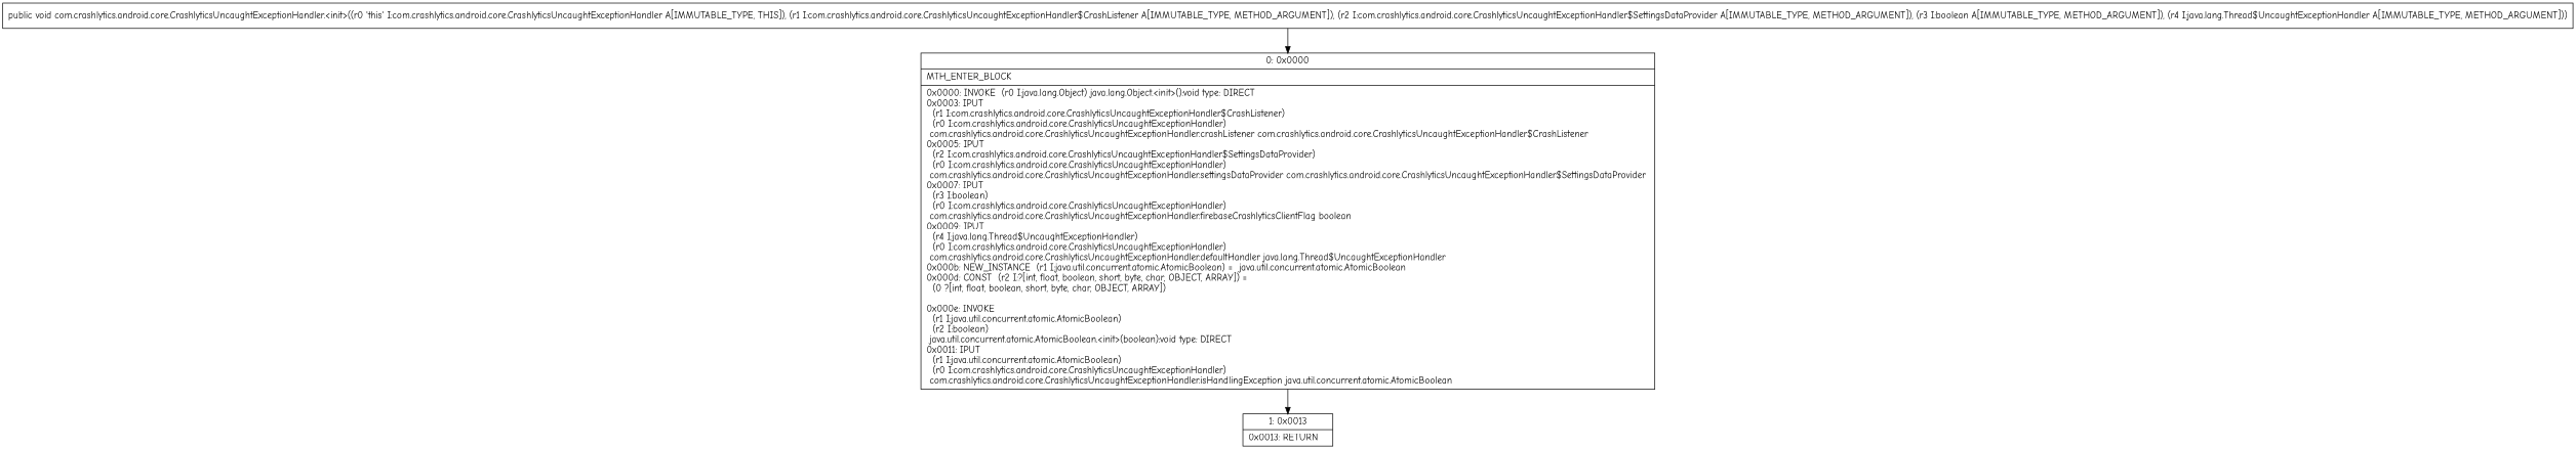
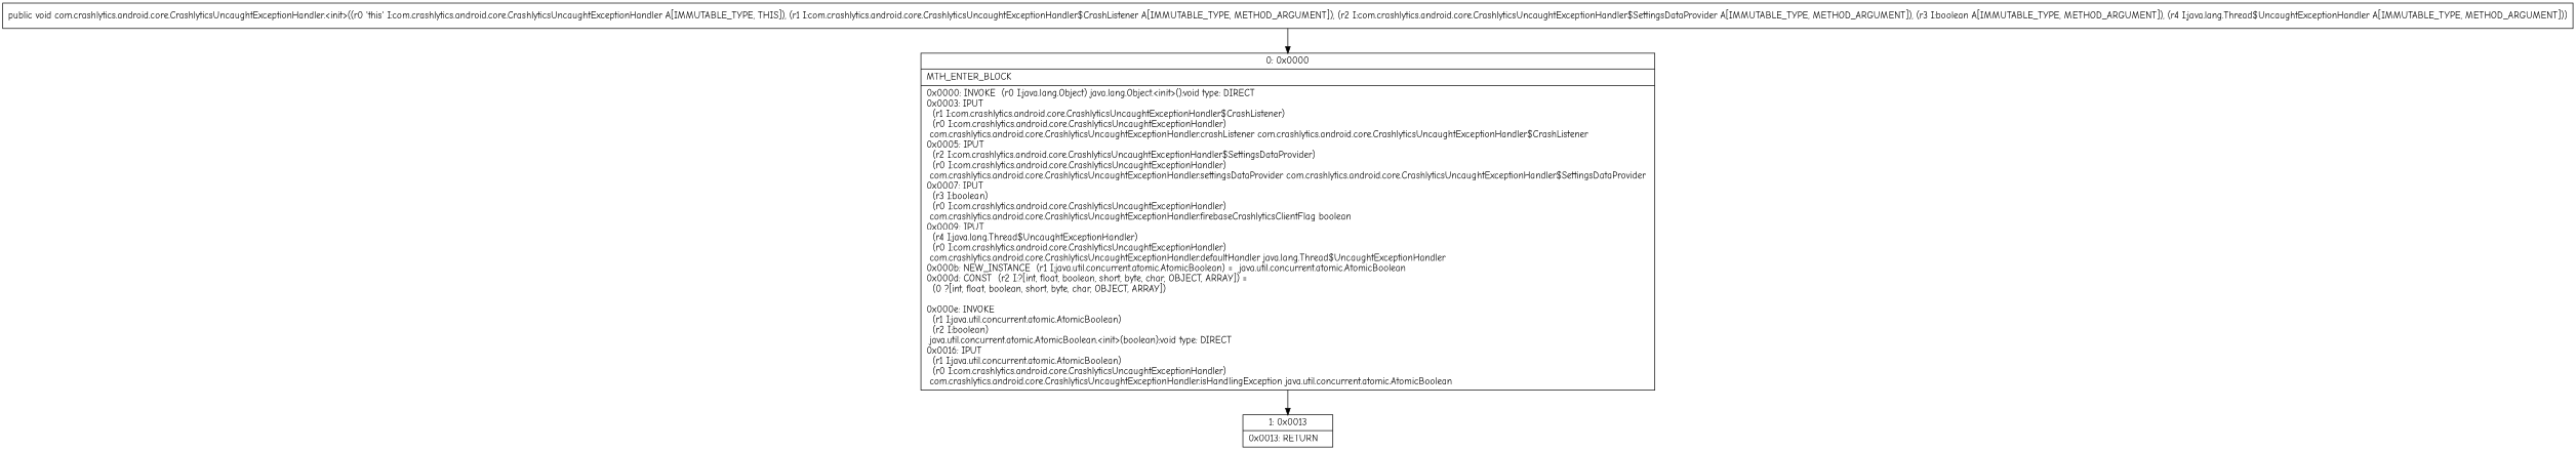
  digraph {
    fontname="Comic Neue"
    node [shape=record fontname="Comic Neue"]
    edge [fontname="Comic Neue"]
-   n1 [label="{0\:\ 0x0000|MTH_ENTER_BLOCK\l|0x0000: INVOKE  (r0 I:java.lang.Object) java.lang.Object.\<init\>():void type: DIRECT \l0x0003: IPUT  \l  (r1 I:com.crashlytics.android.core.CrashlyticsUncaughtExceptionHandler$CrashListener)\l  (r0 I:com.crashlytics.android.core.CrashlyticsUncaughtExceptionHandler)\l com.crashlytics.android.core.CrashlyticsUncaughtExceptionHandler.crashListener com.crashlytics.android.core.CrashlyticsUncaughtExceptionHandler$CrashListener \l0x0005: IPUT  \l  (r2 I:com.crashlytics.android.core.CrashlyticsUncaughtExceptionHandler$SettingsDataProvider)\l  (r0 I:com.crashlytics.android.core.CrashlyticsUncaughtExceptionHandler)\l com.crashlytics.android.core.CrashlyticsUncaughtExceptionHandler.settingsDataProvider com.crashlytics.android.core.CrashlyticsUncaughtExceptionHandler$SettingsDataProvider \l0x0007: IPUT  \l  (r3 I:boolean)\l  (r0 I:com.crashlytics.android.core.CrashlyticsUncaughtExceptionHandler)\l com.crashlytics.android.core.CrashlyticsUncaughtExceptionHandler.firebaseCrashlyticsClientFlag boolean \l0x0009: IPUT  \l  (r4 I:java.lang.Thread$UncaughtExceptionHandler)\l  (r0 I:com.crashlytics.android.core.CrashlyticsUncaughtExceptionHandler)\l com.crashlytics.android.core.CrashlyticsUncaughtExceptionHandler.defaultHandler java.lang.Thread$UncaughtExceptionHandler \l0x000b: NEW_INSTANCE  (r1 I:java.util.concurrent.atomic.AtomicBoolean) =  java.util.concurrent.atomic.AtomicBoolean \l0x000d: CONST  (r2 I:?[int, float, boolean, short, byte, char, OBJECT, ARRAY]) = \l  (0 ?[int, float, boolean, short, byte, char, OBJECT, ARRAY])\l \l0x000e: INVOKE  \l  (r1 I:java.util.concurrent.atomic.AtomicBoolean)\l  (r2 I:boolean)\l java.util.concurrent.atomic.AtomicBoolean.\<init\>(boolean):void type: DIRECT \l0x0011: IPUT  \l  (r1 I:java.util.concurrent.atomic.AtomicBoolean)\l  (r0 I:com.crashlytics.android.core.CrashlyticsUncaughtExceptionHandler)\l com.crashlytics.android.core.CrashlyticsUncaughtExceptionHandler.isHandlingException java.util.concurrent.atomic.AtomicBoolean \l}"]
+   n1 [label="{0\:\ 0x0000|MTH_ENTER_BLOCK\l|0x0000: INVOKE  (r0 I:java.lang.Object) java.lang.Object.\<init\>():void type: DIRECT \l0x0003: IPUT  \l  (r1 I:com.crashlytics.android.core.CrashlyticsUncaughtExceptionHandler$CrashListener)\l  (r0 I:com.crashlytics.android.core.CrashlyticsUncaughtExceptionHandler)\l com.crashlytics.android.core.CrashlyticsUncaughtExceptionHandler.crashListener com.crashlytics.android.core.CrashlyticsUncaughtExceptionHandler$CrashListener \l0x0005: IPUT  \l  (r2 I:com.crashlytics.android.core.CrashlyticsUncaughtExceptionHandler$SettingsDataProvider)\l  (r0 I:com.crashlytics.android.core.CrashlyticsUncaughtExceptionHandler)\l com.crashlytics.android.core.CrashlyticsUncaughtExceptionHandler.settingsDataProvider com.crashlytics.android.core.CrashlyticsUncaughtExceptionHandler$SettingsDataProvider \l0x0007: IPUT  \l  (r3 I:boolean)\l  (r0 I:com.crashlytics.android.core.CrashlyticsUncaughtExceptionHandler)\l com.crashlytics.android.core.CrashlyticsUncaughtExceptionHandler.firebaseCrashlyticsClientFlag boolean \l0x0009: IPUT  \l  (r4 I:java.lang.Thread$UncaughtExceptionHandler)\l  (r0 I:com.crashlytics.android.core.CrashlyticsUncaughtExceptionHandler)\l com.crashlytics.android.core.CrashlyticsUncaughtExceptionHandler.defaultHandler java.lang.Thread$UncaughtExceptionHandler \l0x000b: NEW_INSTANCE  (r1 I:java.util.concurrent.atomic.AtomicBoolean) =  java.util.concurrent.atomic.AtomicBoolean \l0x000d: CONST  (r2 I:?[int, float, boolean, short, byte, char, OBJECT, ARRAY]) = \l  (0 ?[int, float, boolean, short, byte, char, OBJECT, ARRAY])\l \l0x000e: INVOKE  \l  (r1 I:java.util.concurrent.atomic.AtomicBoolean)\l  (r2 I:boolean)\l java.util.concurrent.atomic.AtomicBoolean.\<init\>(boolean):void type: DIRECT \l0x0016: IPUT  \l  (r1 I:java.util.concurrent.atomic.AtomicBoolean)\l  (r0 I:com.crashlytics.android.core.CrashlyticsUncaughtExceptionHandler)\l com.crashlytics.android.core.CrashlyticsUncaughtExceptionHandler.isHandlingException java.util.concurrent.atomic.AtomicBoolean \l}"]
    n2 [label="{1\:\ 0x0013|0x0013: RETURN   \l}"]
    n3 [label="{public void com.crashlytics.android.core.CrashlyticsUncaughtExceptionHandler.\<init\>((r0 'this' I:com.crashlytics.android.core.CrashlyticsUncaughtExceptionHandler A[IMMUTABLE_TYPE, THIS]), (r1 I:com.crashlytics.android.core.CrashlyticsUncaughtExceptionHandler$CrashListener A[IMMUTABLE_TYPE, METHOD_ARGUMENT]), (r2 I:com.crashlytics.android.core.CrashlyticsUncaughtExceptionHandler$SettingsDataProvider A[IMMUTABLE_TYPE, METHOD_ARGUMENT]), (r3 I:boolean A[IMMUTABLE_TYPE, METHOD_ARGUMENT]), (r4 I:java.lang.Thread$UncaughtExceptionHandler A[IMMUTABLE_TYPE, METHOD_ARGUMENT])) }"]
    n1 -> n2
    n3 -> n1
  }
